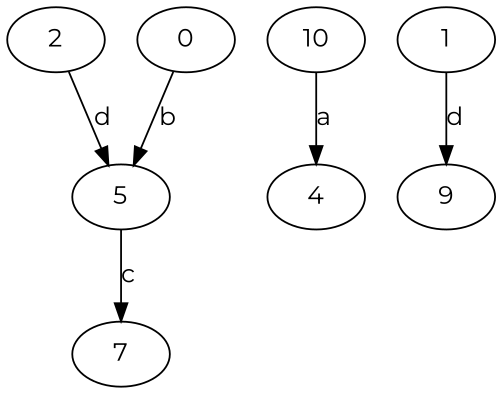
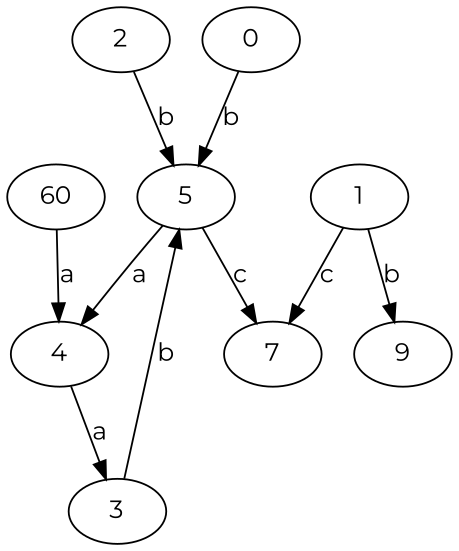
  strict digraph {
    fontname=Montserrat
    node [fontname=Montserrat]
    edge [fontname=Montserrat]
    2
    5
    4
    7
-   10
+   3
+   10 [label=60]
    0
    1
    9
-   2 -> 5 [label=d]
+   2 -> 5 [label=b]
+   5 -> 4 [label=a]
    5 -> 7 [label=c]
+   4 -> 3 [label=a]
+   3 -> 5 [label=b]
    10 -> 4 [label=a]
    0 -> 5 [label=b]
-   1 -> 9 [label=d]
+   1 -> 7 [label=c]
+   1 -> 9 [label=b]
  }
